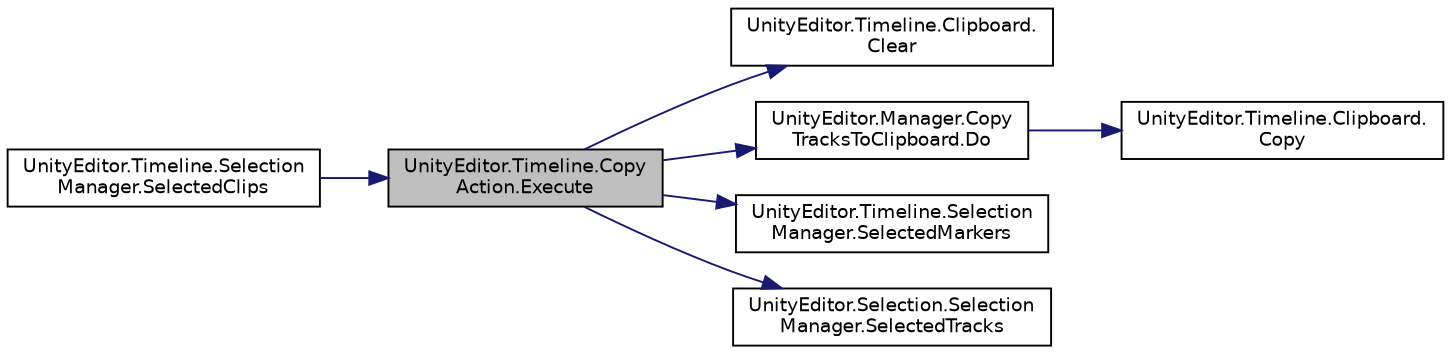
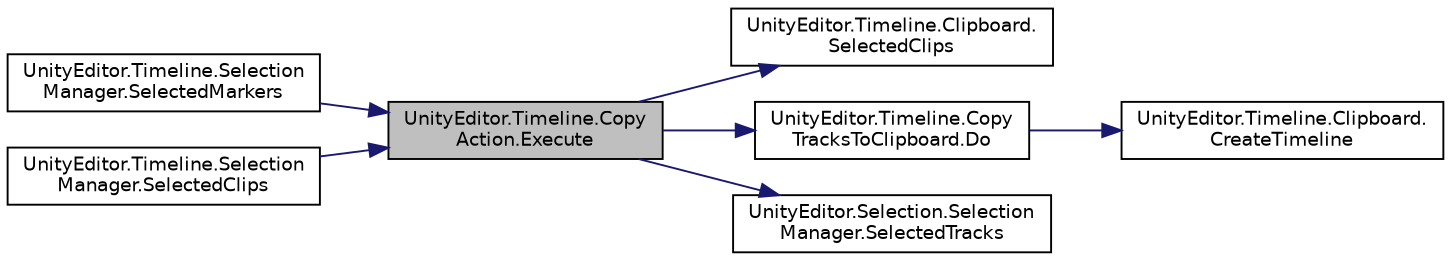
  digraph {
    rankdir=LR
    node [color=black fillcolor=white fontname=Helvetica fontsize=10 shape=record style=filled]
    edge [color=midnightblue fontname=Helvetica fontsize=10 labelfontname=Helvetica labelfontsize=10 style=solid]
    n1 [fillcolor=grey75 fontcolor=black height=0.2 label="UnityEditor.Timeline.Copy\lAction.Execute" width=0.4]
-   n2 [height=0.2 label="UnityEditor.Timeline.Clipboard.\lClear" width=0.4]
-   n3 [height=0.2 label="UnityEditor.Manager.Copy\lTracksToClipboard.Do" width=0.4]
+   n2 [height=0.2 label="UnityEditor.Timeline.Clipboard.\lSelectedClips" width=0.4]
+   n3 [height=0.2 label="UnityEditor.Timeline.Copy\lTracksToClipboard.Do" width=0.4]
    n4 [height=0.2 label="UnityEditor.Timeline.Selection\lManager.SelectedMarkers" width=0.4]
    n5 [height=0.2 label="UnityEditor.Selection.Selection\lManager.SelectedTracks" width=0.4]
-   n6 [height=0.2 label="UnityEditor.Timeline.Clipboard.\lCopy" width=0.4]
+   n6 [height=0.2 label="UnityEditor.Timeline.Clipboard.\lCreateTimeline" width=0.4]
    n7 [height=0.2 label="UnityEditor.Timeline.Selection\lManager.SelectedClips" width=0.4]
    n1 -> n2
    n1 -> n3
-   n1 -> n4
+   n4 -> n1
    n1 -> n5
    n3 -> n6
    n7 -> n1
  }
